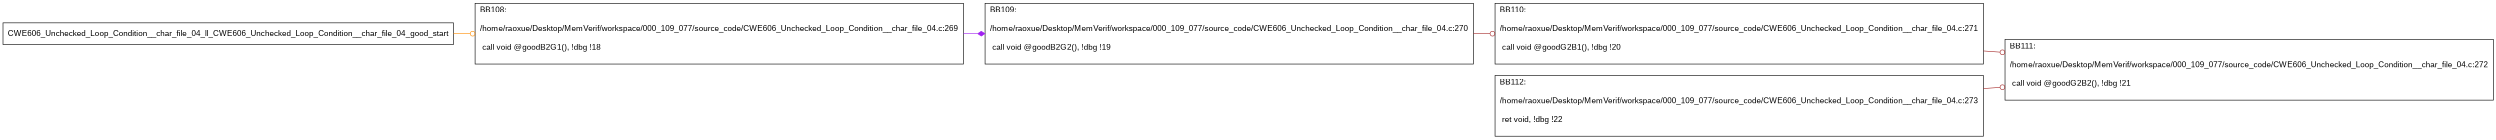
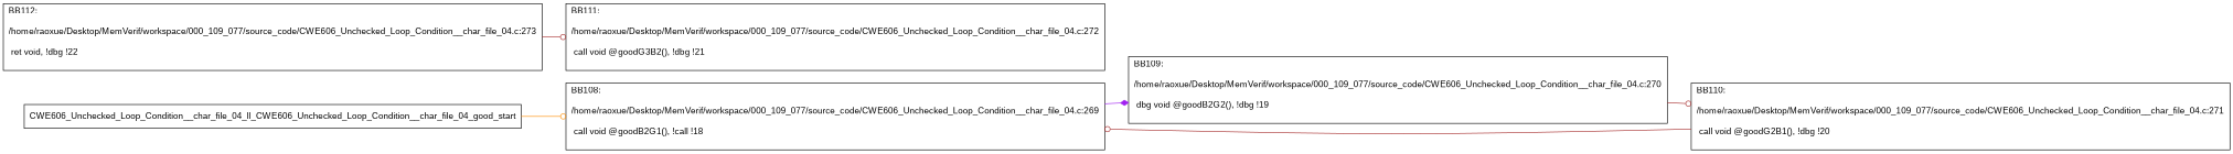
  digraph {
    fontname="Liberation Sans"
    rankdir=LR
    node [fontname="Liberation Sans" shape=record]
    edge [arrowhead=odot color=brown fontname="Liberation Sans"]
    n1 [label="{CWE606_Unchecked_Loop_Condition__char_file_04_ll_CWE606_Unchecked_Loop_Condition__char_file_04_good_start}"]
-   n2 [label="{BB108:\l\l/home/raoxue/Desktop/MemVerif/workspace/000_109_077/source_code/CWE606_Unchecked_Loop_Condition__char_file_04.c:269\l\n  call void @goodB2G1(), !dbg !18\l\n}"]
-   n3 [label="{BB109:\l\l/home/raoxue/Desktop/MemVerif/workspace/000_109_077/source_code/CWE606_Unchecked_Loop_Condition__char_file_04.c:270\l\n  call void @goodB2G2(), !dbg !19\l\n}"]
+   n2 [label="{BB108:\l\l/home/raoxue/Desktop/MemVerif/workspace/000_109_077/source_code/CWE606_Unchecked_Loop_Condition__char_file_04.c:269\l\n  call void @goodB2G1(), !call !18\l\n}"]
+   n3 [label="{BB109:\l\l/home/raoxue/Desktop/MemVerif/workspace/000_109_077/source_code/CWE606_Unchecked_Loop_Condition__char_file_04.c:270\l\n  dbg void @goodB2G2(), !dbg !19\l\n}"]
    n4 [label="{BB110:\l\l/home/raoxue/Desktop/MemVerif/workspace/000_109_077/source_code/CWE606_Unchecked_Loop_Condition__char_file_04.c:271\l\n  call void @goodG2B1(), !dbg !20\l\n}"]
-   n5 [label="{BB111:\l\l/home/raoxue/Desktop/MemVerif/workspace/000_109_077/source_code/CWE606_Unchecked_Loop_Condition__char_file_04.c:272\l\n  call void @goodG2B2(), !dbg !21\l\n}"]
+   n5 [label="{BB111:\l\l/home/raoxue/Desktop/MemVerif/workspace/000_109_077/source_code/CWE606_Unchecked_Loop_Condition__char_file_04.c:272\l\n  call void @goodG3B2(), !dbg !21\l\n}"]
    n6 [label="{BB112:\l\l/home/raoxue/Desktop/MemVerif/workspace/000_109_077/source_code/CWE606_Unchecked_Loop_Condition__char_file_04.c:273\l\n  ret void, !dbg !22\l\n}"]
    n1 -> n2 [color=darkorange]
    n2 -> n3 [arrowhead=diamond color=purple]
    n3 -> n4
-   n4 -> n5
+   n4 -> n2
    n6 -> n5
  }
